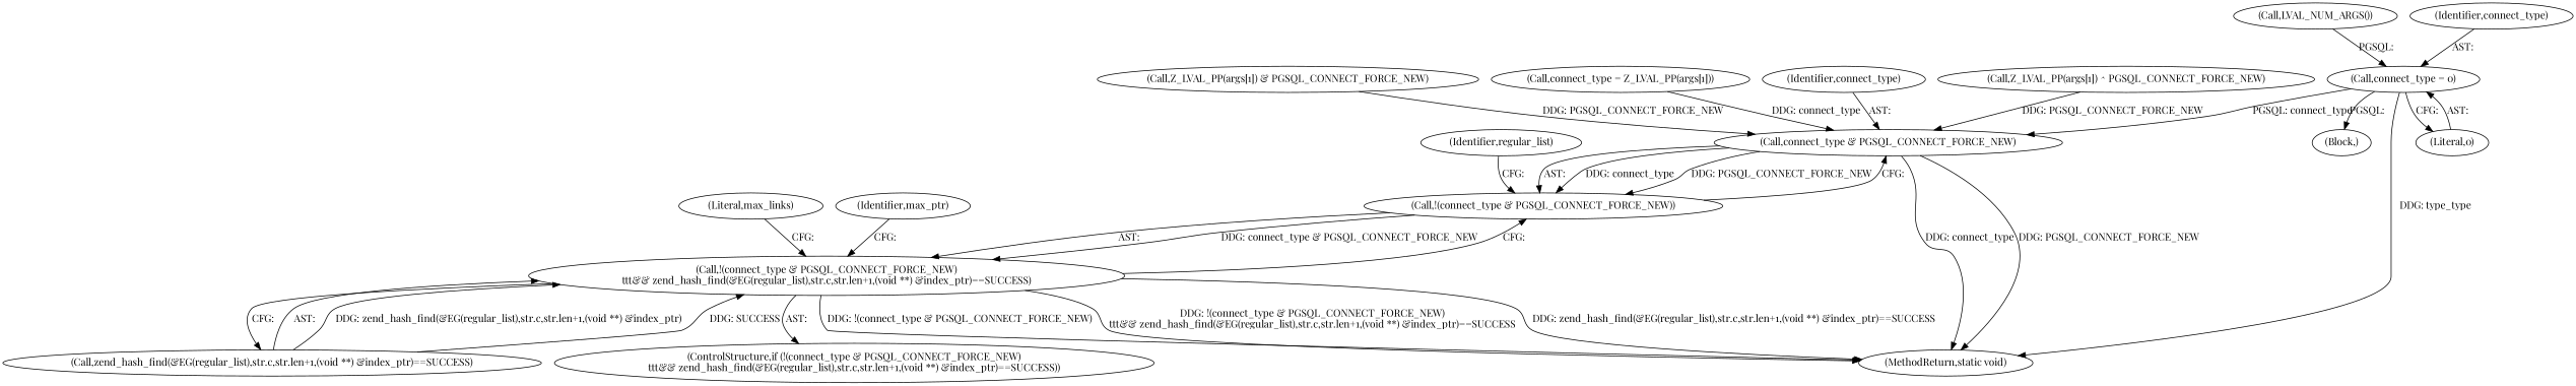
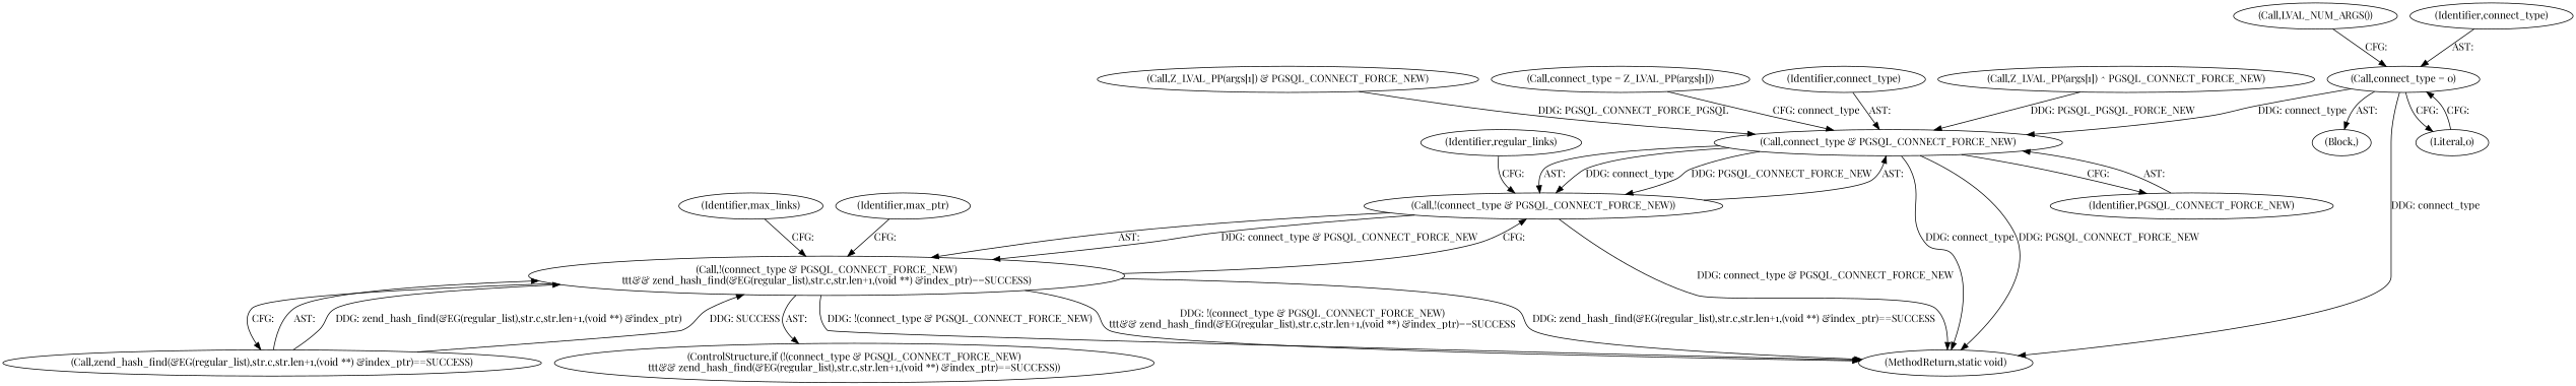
  digraph {
    fontname="Playfair Display"
    node [fontname="Playfair Display"]
    edge [fontname="Playfair Display"]
    n1 [label="(Call,connect_type = 0)"]
    n2 [label="(Call,connect_type & PGSQL_CONNECT_FORCE_NEW)"]
    n3 [label="(Block,)"]
    n4 [label="(MethodReturn,static void)"]
    n5 [label="(Literal,0)"]
    n6 [label="(Call,!(connect_type & PGSQL_CONNECT_FORCE_NEW))"]
+   n7 [label="(Identifier,PGSQL_CONNECT_FORCE_NEW)"]
    n8 [label="(Call,!(connect_type & PGSQL_CONNECT_FORCE_NEW)\n\t\t\t&& zend_hash_find(&EG(regular_list),str.c,str.len+1,(void **) &index_ptr)==SUCCESS)"]
    n9 [label="(Call,zend_hash_find(&EG(regular_list),str.c,str.len+1,(void **) &index_ptr)==SUCCESS)"]
    n10 [label="(ControlStructure,if (!(connect_type & PGSQL_CONNECT_FORCE_NEW)\n\t\t\t&& zend_hash_find(&EG(regular_list),str.c,str.len+1,(void **) &index_ptr)==SUCCESS))"]
    n11 [label="(Call,LVAL_NUM_ARGS())"]
    n12 [label="(Call,Z_LVAL_PP(args[1]) & PGSQL_CONNECT_FORCE_NEW)"]
-   n13 [label="(Literal,max_links)"]
+   n13 [label="(Identifier,max_links)"]
    n14 [label="(Identifier,max_ptr)"]
-   n15 [label="(Identifier,regular_list)"]
+   n15 [label="(Identifier,regular_links)"]
    n16 [label="(Identifier,connect_type)"]
    n17 [label="(Call,connect_type = Z_LVAL_PP(args[1]))"]
    n18 [label="(Identifier,connect_type)"]
    n19 [label="(Call,Z_LVAL_PP(args[1]) ^ PGSQL_CONNECT_FORCE_NEW)"]
-   n1 -> n2 [label="PGSQL: connect_type"]
-   n1 -> n3 [label="PGSQL: "]
-   n1 -> n4 [label="DDG: type_type"]
+   n1 -> n2 [label="DDG: connect_type"]
+   n1 -> n3 [label="AST: "]
+   n1 -> n4 [label="DDG: connect_type"]
    n1 -> n5 [label="CFG: "]
    n2 -> n4 [label="DDG: connect_type"]
    n2 -> n4 [label="DDG: PGSQL_CONNECT_FORCE_NEW"]
    n2 -> n6 [label="AST: "]
    n2 -> n6 [label="DDG: connect_type"]
    n2 -> n6 [label="DDG: PGSQL_CONNECT_FORCE_NEW"]
-   n5 -> n1 [label="AST: "]
-   n6 -> n2 [label="CFG: "]
+   n2 -> n7 [label="CFG: "]
+   n5 -> n1 [label="CFG: "]
+   n6 -> n2 [label="AST: "]
+   n6 -> n4 [label="DDG: connect_type & PGSQL_CONNECT_FORCE_NEW"]
    n6 -> n8 [label="AST: "]
    n6 -> n8 [label="DDG: connect_type & PGSQL_CONNECT_FORCE_NEW"]
+   n7 -> n2 [label="AST: "]
    n8 -> n4 [label="DDG: !(connect_type & PGSQL_CONNECT_FORCE_NEW)"]
    n8 -> n4 [label="DDG: !(connect_type & PGSQL_CONNECT_FORCE_NEW)\n\t\t\t&& zend_hash_find(&EG(regular_list),str.c,str.len+1,(void **) &index_ptr)==SUCCESS"]
    n8 -> n4 [label="DDG: zend_hash_find(&EG(regular_list),str.c,str.len+1,(void **) &index_ptr)==SUCCESS"]
    n8 -> n6 [label="CFG: "]
    n8 -> n9 [label="CFG: "]
    n8 -> n10 [label="AST: "]
    n9 -> n8 [label="AST: "]
    n9 -> n8 [label="DDG: zend_hash_find(&EG(regular_list),str.c,str.len+1,(void **) &index_ptr)"]
    n9 -> n8 [label="DDG: SUCCESS"]
-   n11 -> n1 [label="PGSQL: "]
-   n12 -> n2 [label="DDG: PGSQL_CONNECT_FORCE_NEW"]
+   n11 -> n1 [label="CFG: "]
+   n12 -> n2 [label="DDG: PGSQL_CONNECT_FORCE_PGSQL"]
    n13 -> n8 [label="CFG: "]
    n14 -> n8 [label="CFG: "]
    n15 -> n6 [label="CFG: "]
    n16 -> n1 [label="AST: "]
-   n17 -> n2 [label="DDG: connect_type"]
+   n17 -> n2 [label="CFG: connect_type"]
    n18 -> n2 [label="AST: "]
-   n19 -> n2 [label="DDG: PGSQL_CONNECT_FORCE_NEW"]
+   n19 -> n2 [label="DDG: PGSQL_PGSQL_FORCE_NEW"]
  }
